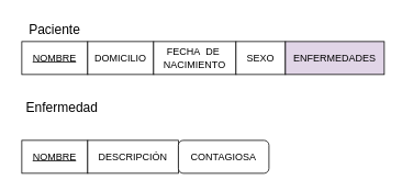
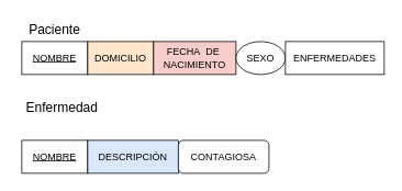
  <mxCell id="0" />
  <mxCell id="1" parent="0" />
  <mxCell id="2" value="&lt;u&gt;NOMBRE&lt;/u&gt;" style="rounded=0;whiteSpace=wrap;html=1;" vertex="1" parent="1"><mxGeometry x="26" y="50" width="80" height="40" as="geometry" /></mxCell>
- <mxCell id="3" value="DOMICILIO" style="rounded=0;whiteSpace=wrap;html=1;" vertex="1" parent="1"><mxGeometry x="106" y="50" width="80" height="40" as="geometry" /></mxCell>
- <mxCell id="4" value="FECHA&amp;nbsp; DE&amp;nbsp;&lt;br&gt;NACIMIENTO" style="rounded=0;whiteSpace=wrap;html=1;" vertex="1" parent="1"><mxGeometry x="186" y="50" width="100" height="40" as="geometry" /></mxCell>
- <mxCell id="5" value="SEXO" style="rounded=0;whiteSpace=wrap;html=1;" vertex="1" parent="1"><mxGeometry x="286" y="50" width="60" height="40" as="geometry" /></mxCell>
- <mxCell id="6" value="ENFERMEDADES" style="rounded=0;whiteSpace=wrap;html=1;fillColor=#e1d5e7;" vertex="1" parent="1"><mxGeometry x="346" y="50" width="120" height="40" as="geometry" /></mxCell>
+ <mxCell id="3" value="DOMICILIO" style="rounded=0;whiteSpace=wrap;html=1;fillColor=#ffe6cc;" vertex="1" parent="1"><mxGeometry x="106" y="50" width="80" height="40" as="geometry" /></mxCell>
+ <mxCell id="4" value="FECHA&amp;nbsp; DE&amp;nbsp;&lt;br&gt;NACIMIENTO" style="rounded=0;whiteSpace=wrap;html=1;fillColor=#f8cecc;" vertex="1" parent="1"><mxGeometry x="186" y="50" width="100" height="40" as="geometry" /></mxCell>
+ <mxCell id="5" value="SEXO" style="ellipse;whiteSpace=wrap;html=1;" vertex="1" parent="1"><mxGeometry x="286" y="50" width="60" height="40" as="geometry" /></mxCell>
+ <mxCell id="6" value="ENFERMEDADES" style="rounded=0;whiteSpace=wrap;html=1;" vertex="1" parent="1"><mxGeometry x="346" y="50" width="120" height="40" as="geometry" /></mxCell>
  <mxCell id="7" value="&lt;font style=&quot;font-size: 16px;&quot;&gt;Paciente&lt;/font&gt;" style="text;html=1;strokeColor=none;fillColor=none;align=center;verticalAlign=middle;whiteSpace=wrap;rounded=0;" vertex="1" parent="1"><mxGeometry x="26" y="20" width="80" height="30" as="geometry" /></mxCell>
  <mxCell id="8" value="&lt;font style=&quot;font-size: 16px;&quot;&gt;Enfermedad&lt;/font&gt;" style="text;html=1;strokeColor=none;fillColor=none;align=center;verticalAlign=middle;whiteSpace=wrap;rounded=0;" vertex="1" parent="1"><mxGeometry x="20" y="115" width="110" height="30" as="geometry" /></mxCell>
  <mxCell id="9" value="&lt;u&gt;NOMBRE&lt;/u&gt;" style="rounded=0;whiteSpace=wrap;html=1;" vertex="1" parent="1"><mxGeometry x="26" y="170" width="80" height="40" as="geometry" /></mxCell>
- <mxCell id="10" value="DESCRIPCIÓN" style="rounded=0;whiteSpace=wrap;html=1;" vertex="1" parent="1"><mxGeometry x="106" y="170" width="110" height="40" as="geometry" /></mxCell>
+ <mxCell id="10" value="DESCRIPCIÓN" style="rounded=0;whiteSpace=wrap;html=1;fillColor=#dae8fc;" vertex="1" parent="1"><mxGeometry x="106" y="170" width="110" height="40" as="geometry" /></mxCell>
  <mxCell id="11" value="CONTAGIOSA" style="whiteSpace=wrap;html=1;rounded=1;" vertex="1" parent="1"><mxGeometry x="216" y="170" width="110" height="40" as="geometry" /></mxCell>
